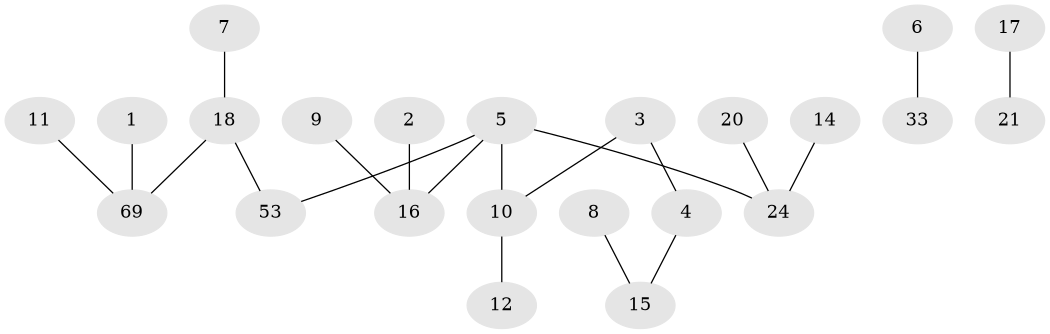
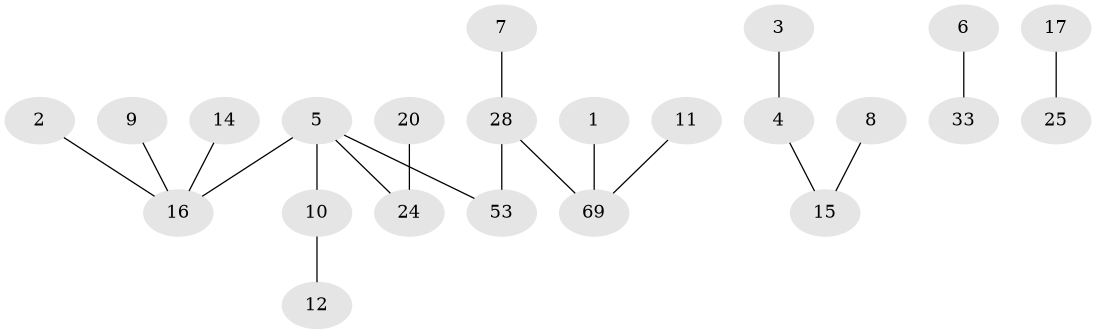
  graph {
    node [color=gray90 style=filled]
    edge [weight=1.0]
    n1 [label=69]
    1
    2
    16
    3
    4
    10
    15
    12
    5
    n11 [label=53]
    24
    n13 [label=33]
    6
    7
-   18
+   18 [label=28]
    8
    9
    11
    14
    17
-   21
+   21 [label=25]
    20
    1 -- n1
    2 -- 16
    3 -- 4
-   3 -- 10
    4 -- 15
    10 -- 12
    5 -- 16
    5 -- 10
    5 -- n11
    5 -- 24
    6 -- n13
    7 -- 18
    18 -- n1
    18 -- n11
    8 -- 15
    9 -- 16
    11 -- n1
-   14 -- 24
+   14 -- 16
    17 -- 21
    20 -- 24
  }
